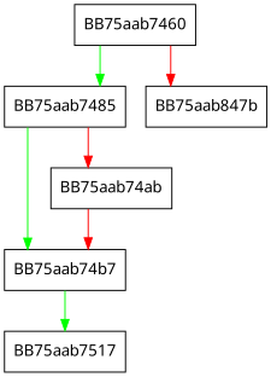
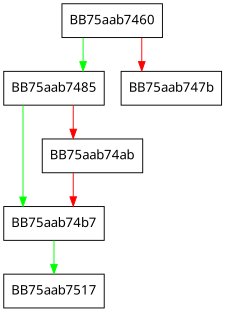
  digraph {
    fontname="Noto Sans"
    splines=ortho
    node [fontname="Noto Sans" shape=box]
    edge [color=green fontname="Noto Sans"]
    BB75aab7460
    BB75aab7485
-   BB75aab747b [label=BB75aab847b]
+   BB75aab747b
    BB75aab74b7
    BB75aab74ab
    BB75aab7517
    BB75aab7460 -> BB75aab7485
    BB75aab7460 -> BB75aab747b [color=red]
    BB75aab7485 -> BB75aab74b7
    BB75aab7485 -> BB75aab74ab [color=red]
    BB75aab74b7 -> BB75aab7517
    BB75aab74ab -> BB75aab74b7 [color=red]
  }
